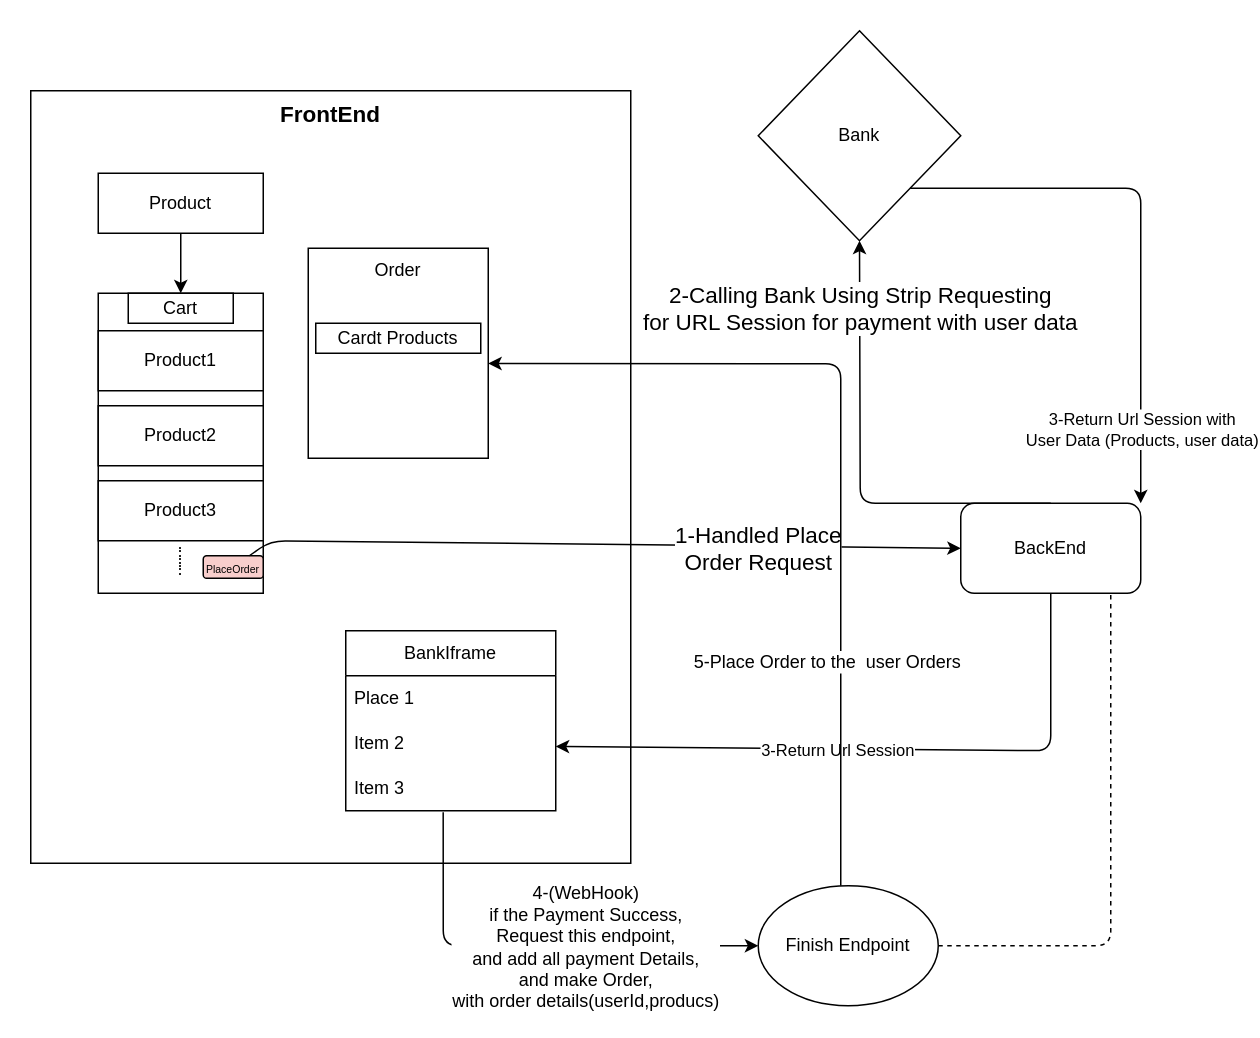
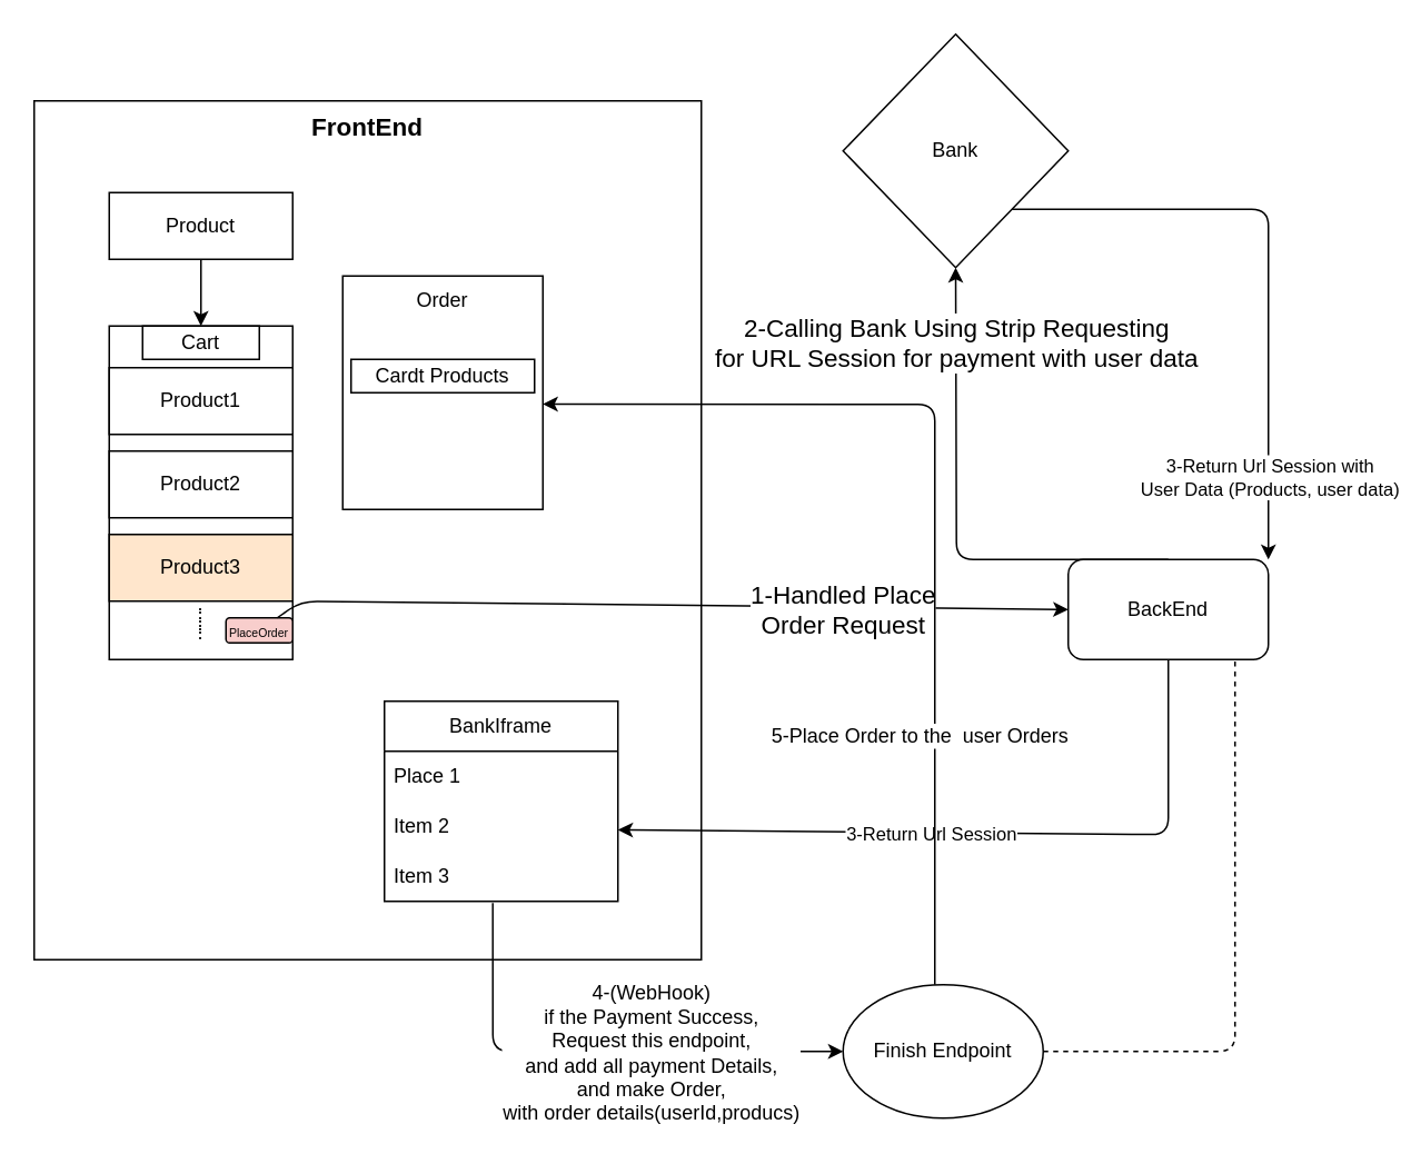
  <mxCell id="0" />
  <mxCell id="1" parent="0" />
  <mxCell id="2" value="Bank" style="rhombus;whiteSpace=wrap;html=1;" parent="1" vertex="1"><mxGeometry x="505" y="20" width="135" height="140" as="geometry" /></mxCell>
  <mxCell id="3" value="BackEnd" style="rounded=1;whiteSpace=wrap;html=1;" parent="1" vertex="1"><mxGeometry x="640" y="335" width="120" height="60" as="geometry" /></mxCell>
  <mxCell id="4" value="" style="rounded=0;whiteSpace=wrap;html=1;" parent="1" vertex="1"><mxGeometry x="20" y="60" width="400" height="515" as="geometry" /></mxCell>
  <mxCell id="5" value="Product" style="rounded=0;whiteSpace=wrap;html=1;" parent="1" vertex="1"><mxGeometry x="65" y="115" width="110" height="40" as="geometry" /></mxCell>
  <mxCell id="6" value="t" style="rounded=0;whiteSpace=wrap;html=1;" parent="1" vertex="1"><mxGeometry x="65" y="195" width="110" height="200" as="geometry" /></mxCell>
  <mxCell id="7" value="Product1" style="rounded=0;whiteSpace=wrap;html=1;" parent="1" vertex="1"><mxGeometry x="65" y="220" width="110" height="40" as="geometry" /></mxCell>
  <mxCell id="8" value="Product2" style="rounded=0;whiteSpace=wrap;html=1;" parent="1" vertex="1"><mxGeometry x="65" y="270" width="110" height="40" as="geometry" /></mxCell>
- <mxCell id="9" value="Product3" style="rounded=0;whiteSpace=wrap;html=1;" parent="1" vertex="1"><mxGeometry x="65" y="320" width="110" height="40" as="geometry" /></mxCell>
+ <mxCell id="9" value="Product3" style="rounded=0;whiteSpace=wrap;html=1;fillColor=#ffe6cc;" parent="1" vertex="1"><mxGeometry x="65" y="320" width="110" height="40" as="geometry" /></mxCell>
  <mxCell id="10" value="Cart" style="whiteSpace=wrap;html=1;" parent="1" vertex="1"><mxGeometry x="85" y="195" width="70" height="20" as="geometry" /></mxCell>
  <mxCell id="11" value="&lt;p style=&quot;line-height: 20%;&quot;&gt;.&lt;br&gt;.&lt;br&gt;.&lt;br&gt;.&lt;br&gt;.&lt;br&gt;.&lt;br&gt;.&lt;br&gt;.&lt;br&gt;&lt;/p&gt;" style="text;strokeColor=none;align=center;fillColor=none;html=1;verticalAlign=middle;whiteSpace=wrap;rounded=0;" parent="1" vertex="1"><mxGeometry x="90" y="355" width="60" height="30" as="geometry" /></mxCell>
  <mxCell id="12" value="" style="rounded=0;whiteSpace=wrap;html=1;" parent="1" vertex="1"><mxGeometry x="205" y="165" width="120" height="140" as="geometry" /></mxCell>
  <mxCell id="13" value="Cardt Products" style="rounded=0;whiteSpace=wrap;html=1;" parent="1" vertex="1"><mxGeometry x="210" y="215" width="110" height="20" as="geometry" /></mxCell>
  <mxCell id="14" value="Order" style="text;html=1;strokeColor=none;fillColor=none;align=center;verticalAlign=middle;whiteSpace=wrap;rounded=0;" parent="1" vertex="1"><mxGeometry x="235" y="165" width="60" height="30" as="geometry" /></mxCell>
  <mxCell id="15" value="&lt;font style=&quot;font-size: 7px;&quot;&gt;PlaceOrder&lt;/font&gt;" style="rounded=1;whiteSpace=wrap;html=1;fillColor=#f8cecc;" parent="1" vertex="1"><mxGeometry x="135" y="370" width="40" height="15" as="geometry" /></mxCell>
  <mxCell id="16" value="&lt;font style=&quot;font-size: 15px;&quot;&gt;&lt;b&gt;FrontEnd&lt;/b&gt;&lt;/font&gt;" style="text;html=1;strokeColor=none;fillColor=none;align=center;verticalAlign=middle;whiteSpace=wrap;rounded=0;fontSize=5;strokeWidth=6;" parent="1" vertex="1"><mxGeometry x="180" y="60" width="80" height="30" as="geometry" /></mxCell>
  <mxCell id="17" value="" style="endArrow=classic;html=1;fontSize=15;entryX=0;entryY=0.5;entryDx=0;entryDy=0;" parent="1" source="15" target="3" edge="1"><mxGeometry width="50" height="50" relative="1" as="geometry"><mxPoint x="-12.5" y="373.75" as="sourcePoint" /><mxPoint x="452.5" y="361.25" as="targetPoint" /><Array as="points"><mxPoint x="180" y="360" /></Array></mxGeometry></mxCell>
  <mxCell id="18" value="1-Handled Place&lt;br&gt;Order Request" style="edgeLabel;html=1;align=center;verticalAlign=middle;resizable=0;points=[];fontSize=15;" parent="17" vertex="1" connectable="0"><mxGeometry x="0.098" relative="1" as="geometry"><mxPoint x="80" y="2" as="offset" /></mxGeometry></mxCell>
  <mxCell id="19" value="" style="endArrow=classic;html=1;fontSize=15;entryX=0.5;entryY=1;entryDx=0;entryDy=0;exitX=0.5;exitY=0;exitDx=0;exitDy=0;" parent="1" source="3" target="2" edge="1"><mxGeometry width="50" height="50" relative="1" as="geometry"><mxPoint x="65" y="212.5" as="sourcePoint" /><mxPoint x="482.72" y="220" as="targetPoint" /><Array as="points"><mxPoint x="573" y="335" /></Array></mxGeometry></mxCell>
  <mxCell id="20" value="2-Calling Bank Using Strip Requesting &lt;br&gt;for URL Session for payment with user data" style="edgeLabel;html=1;align=center;verticalAlign=middle;resizable=0;points=[];fontSize=15;" parent="19" vertex="1" connectable="0"><mxGeometry x="0.098" relative="1" as="geometry"><mxPoint y="-92" as="offset" /></mxGeometry></mxCell>
  <mxCell id="21" value="" style="endArrow=classic;html=1;fontSize=15;exitX=0.5;exitY=1;exitDx=0;exitDy=0;" parent="1" source="5" target="6" edge="1"><mxGeometry width="50" height="50" relative="1" as="geometry"><mxPoint x="-15" y="275" as="sourcePoint" /><mxPoint x="35" y="225" as="targetPoint" /></mxGeometry></mxCell>
  <mxCell id="22" value="" style="endArrow=classic;html=1;exitX=1;exitY=1;exitDx=0;exitDy=0;entryX=1;entryY=0;entryDx=0;entryDy=0;" edge="1" parent="1" source="2" target="3"><mxGeometry width="50" height="50" relative="1" as="geometry"><mxPoint x="500" y="250" as="sourcePoint" /><mxPoint x="550" y="200" as="targetPoint" /><Array as="points"><mxPoint x="760" y="125" /></Array></mxGeometry></mxCell>
  <mxCell id="23" value="3-Return Url Session with&lt;br&gt;User Data (Products, user data)" style="edgeLabel;html=1;align=center;verticalAlign=middle;resizable=0;points=[];" vertex="1" connectable="0" parent="22"><mxGeometry x="-0.407" y="2" relative="1" as="geometry"><mxPoint x="46" y="162" as="offset" /></mxGeometry></mxCell>
  <mxCell id="24" value="" style="endArrow=classic;html=1;exitX=0.5;exitY=1;exitDx=0;exitDy=0;entryX=1;entryY=0.641;entryDx=0;entryDy=0;entryPerimeter=0;" edge="1" parent="1" source="3"><mxGeometry width="50" height="50" relative="1" as="geometry"><mxPoint x="420" y="350" as="sourcePoint" /><mxPoint x="370" y="497.175" as="targetPoint" /><Array as="points"><mxPoint x="700" y="500" /></Array></mxGeometry></mxCell>
  <mxCell id="25" value="3-Return Url Session" style="edgeLabel;html=1;align=center;verticalAlign=middle;resizable=0;points=[];" vertex="1" connectable="0" parent="24"><mxGeometry x="-0.407" y="2" relative="1" as="geometry"><mxPoint x="-118" y="-2" as="offset" /></mxGeometry></mxCell>
  <mxCell id="26" value="BankIframe" style="swimlane;fontStyle=0;childLayout=stackLayout;horizontal=1;startSize=30;horizontalStack=0;resizeParent=1;resizeParentMax=0;resizeLast=0;collapsible=1;marginBottom=0;whiteSpace=wrap;html=1;fontSize=12;" vertex="1" parent="1"><mxGeometry x="230" y="420" width="140" height="120" as="geometry"><mxRectangle x="220" y="430" width="100" height="30" as="alternateBounds" /></mxGeometry></mxCell>
  <mxCell id="27" value="Place 1" style="text;strokeColor=none;fillColor=none;align=left;verticalAlign=middle;spacingLeft=4;spacingRight=4;overflow=hidden;points=[[0,0.5],[1,0.5]];portConstraint=eastwest;rotatable=0;whiteSpace=wrap;html=1;fontSize=12;" vertex="1" parent="26"><mxGeometry y="30" width="140" height="30" as="geometry" /></mxCell>
  <mxCell id="28" value="Item 2" style="text;strokeColor=none;fillColor=none;align=left;verticalAlign=middle;spacingLeft=4;spacingRight=4;overflow=hidden;points=[[0,0.5],[1,0.5]];portConstraint=eastwest;rotatable=0;whiteSpace=wrap;html=1;fontSize=12;" vertex="1" parent="26"><mxGeometry y="60" width="140" height="30" as="geometry" /></mxCell>
  <mxCell id="29" value="Item 3" style="text;strokeColor=none;fillColor=none;align=left;verticalAlign=middle;spacingLeft=4;spacingRight=4;overflow=hidden;points=[[0,0.5],[1,0.5]];portConstraint=eastwest;rotatable=0;whiteSpace=wrap;html=1;fontSize=12;" vertex="1" parent="26"><mxGeometry y="90" width="140" height="30" as="geometry" /></mxCell>
  <mxCell id="30" value="" style="endArrow=none;dashed=1;html=1;fontSize=12;exitX=1;exitY=0.5;exitDx=0;exitDy=0;" edge="1" parent="1" source="31"><mxGeometry width="50" height="50" relative="1" as="geometry"><mxPoint x="630" y="625" as="sourcePoint" /><mxPoint x="740" y="395" as="targetPoint" /><Array as="points"><mxPoint x="740" y="630" /></Array></mxGeometry></mxCell>
  <mxCell id="31" value="Finish Endpoint" style="ellipse;whiteSpace=wrap;html=1;fontSize=12;" vertex="1" parent="1"><mxGeometry x="505" y="590" width="120" height="80" as="geometry" /></mxCell>
  <mxCell id="32" value="" style="endArrow=classic;html=1;fontSize=12;exitX=0.464;exitY=1.032;exitDx=0;exitDy=0;exitPerimeter=0;entryX=0;entryY=0.5;entryDx=0;entryDy=0;" edge="1" parent="1" source="29" target="31"><mxGeometry width="50" height="50" relative="1" as="geometry"><mxPoint x="310" y="660" as="sourcePoint" /><mxPoint x="360" y="610" as="targetPoint" /><Array as="points"><mxPoint x="295" y="630" /></Array></mxGeometry></mxCell>
  <mxCell id="33" value="4-(WebHook)&lt;br&gt;if the Payment Success,&lt;br&gt;Request this endpoint,&lt;br&gt;and add all payment Details,&lt;br&gt;and make Order,&lt;br&gt;with order details(userId,producs)" style="edgeLabel;html=1;align=center;verticalAlign=middle;resizable=0;points=[];fontSize=12;" vertex="1" connectable="0" parent="32"><mxGeometry x="-0.008" y="2" relative="1" as="geometry"><mxPoint x="36" y="2" as="offset" /></mxGeometry></mxCell>
  <mxCell id="34" value="" style="endArrow=classic;html=1;fontSize=12;entryX=1;entryY=0.549;entryDx=0;entryDy=0;entryPerimeter=0;" edge="1" parent="1" target="12"><mxGeometry width="50" height="50" relative="1" as="geometry"><mxPoint x="560" y="590" as="sourcePoint" /><mxPoint x="610" y="540" as="targetPoint" /><Array as="points"><mxPoint x="560" y="242" /></Array></mxGeometry></mxCell>
  <mxCell id="35" value="5-Place Order to the&amp;nbsp; user Orders" style="edgeLabel;html=1;align=center;verticalAlign=middle;resizable=0;points=[];fontSize=12;" vertex="1" connectable="0" parent="34"><mxGeometry x="-0.851" y="1" relative="1" as="geometry"><mxPoint x="-9" y="-107" as="offset" /></mxGeometry></mxCell>
